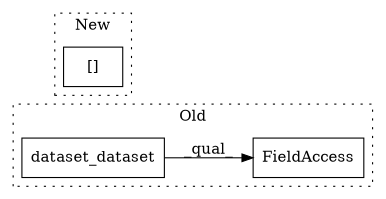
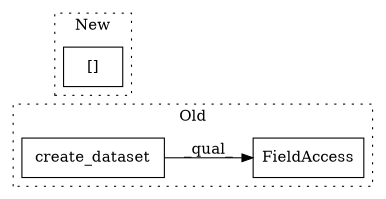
  digraph {
    rankdir=LR
    node [shape=box]
-   n1 [a=32 l="15,1" label=dataset_dataset s="17707,17811"]
+   n1 [a=32 l="15,1" label=create_dataset s="17707,17811"]
    n2 [a=22 l=13 label=FieldAccess s=17846]
    n3 [a=2 l="2,1" label="[]" s="17861,17886"]
    subgraph cluster_1 {
      label=Old
      style=dotted
      n1
      n2
    }
    subgraph cluster_2 {
      label=New
      style=dotted
      n3
    }
    n1 -> n2 [label=_qual_]
  }
